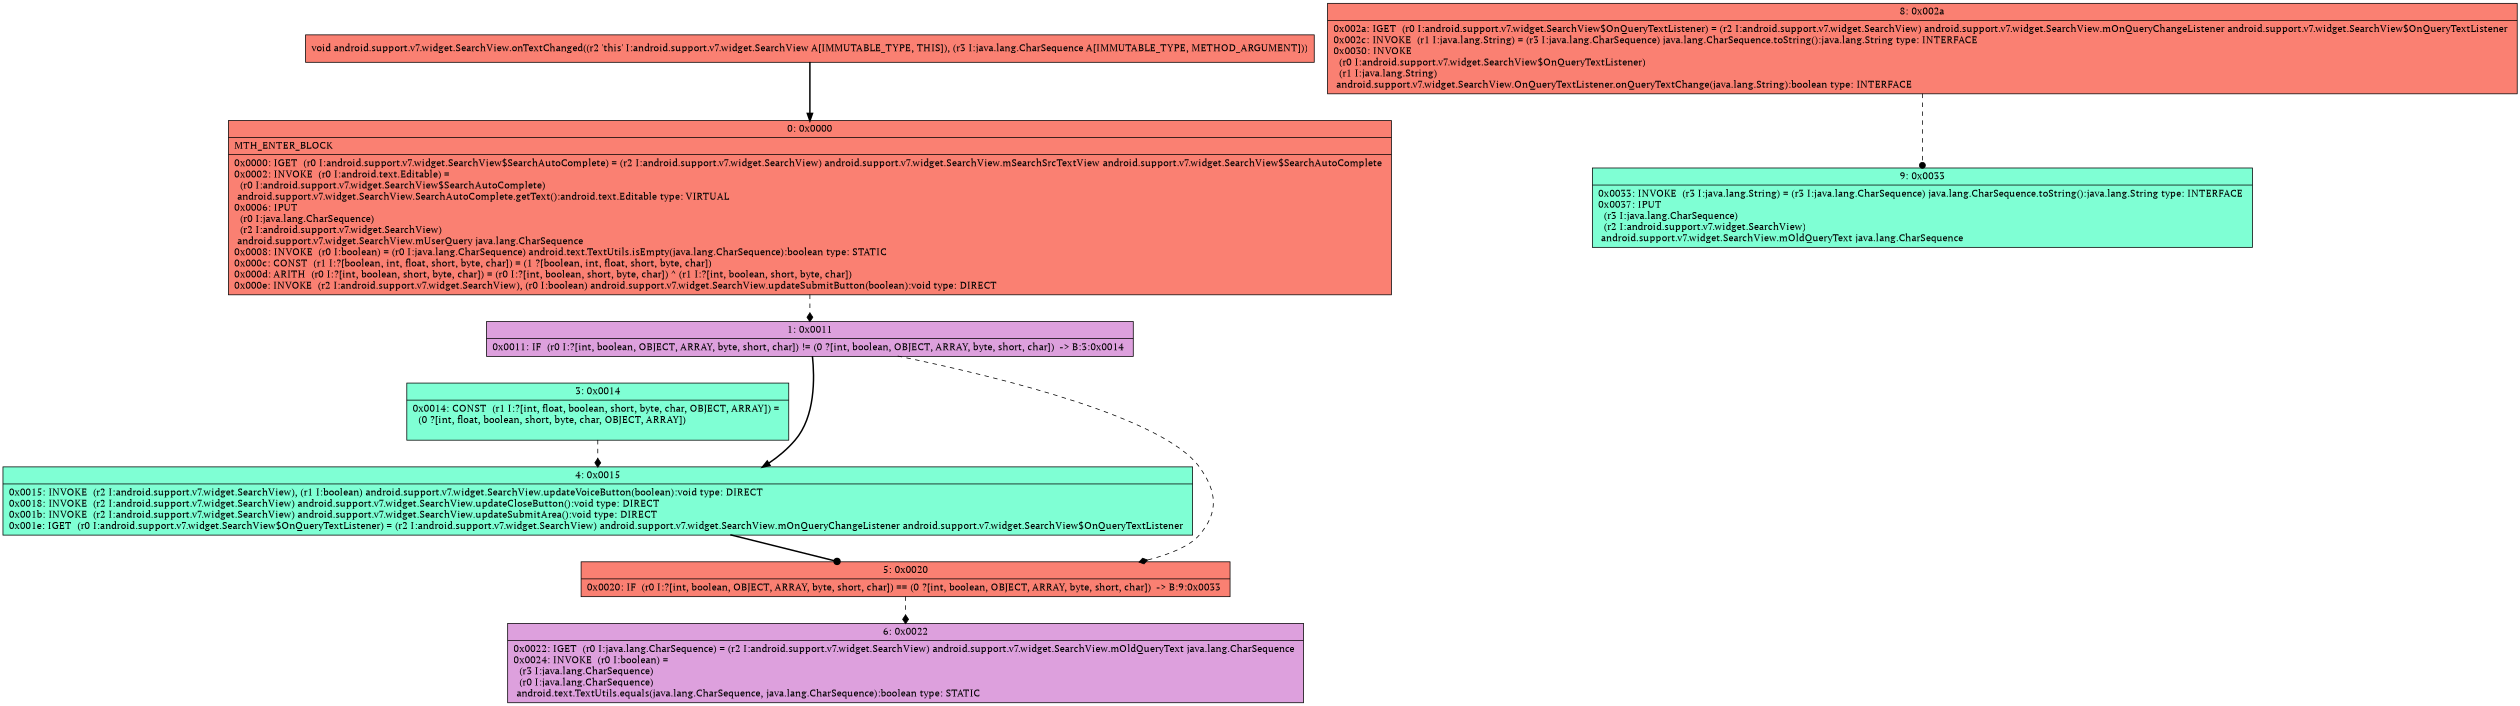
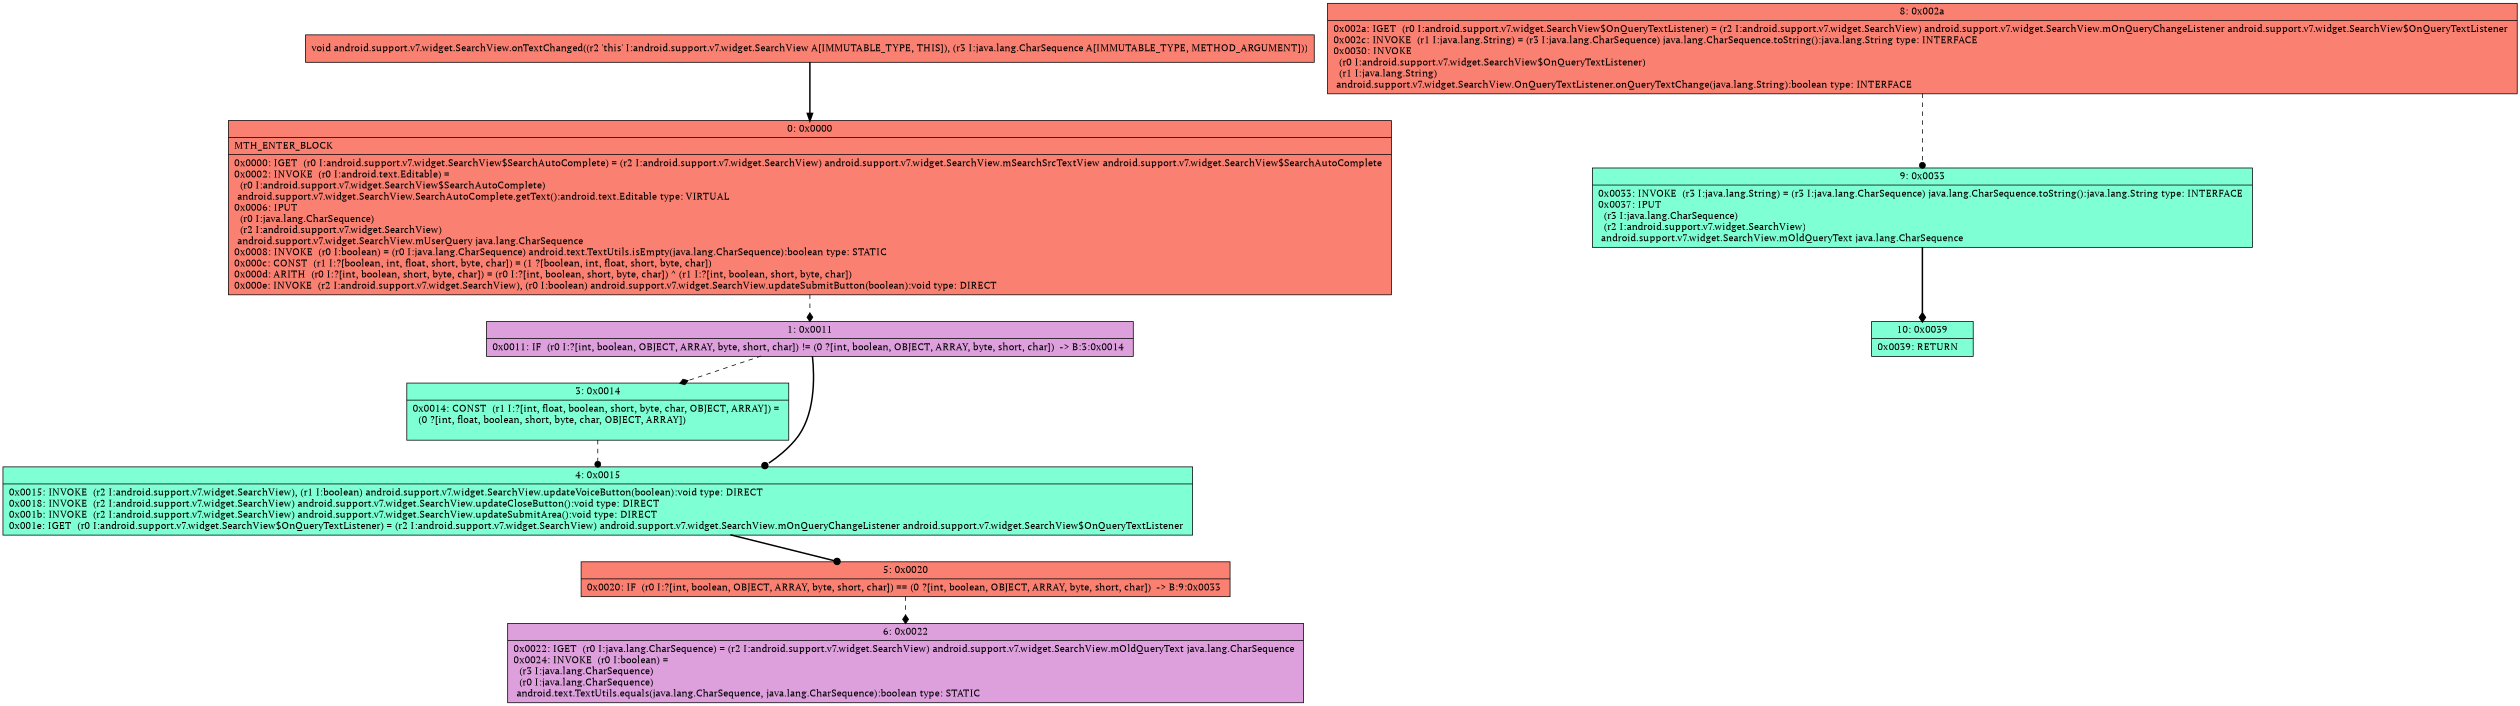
  digraph {
    fontname="PT Serif"
    node [fillcolor=salmon fontname="PT Serif" shape=record style=filled]
    edge [arrowhead=diamond fontname="PT Serif" style=dashed]
    n1 [label="{0\:\ 0x0000|MTH_ENTER_BLOCK\l|0x0000: IGET  (r0 I:android.support.v7.widget.SearchView$SearchAutoComplete) = (r2 I:android.support.v7.widget.SearchView) android.support.v7.widget.SearchView.mSearchSrcTextView android.support.v7.widget.SearchView$SearchAutoComplete \l0x0002: INVOKE  (r0 I:android.text.Editable) = \l  (r0 I:android.support.v7.widget.SearchView$SearchAutoComplete)\l android.support.v7.widget.SearchView.SearchAutoComplete.getText():android.text.Editable type: VIRTUAL \l0x0006: IPUT  \l  (r0 I:java.lang.CharSequence)\l  (r2 I:android.support.v7.widget.SearchView)\l android.support.v7.widget.SearchView.mUserQuery java.lang.CharSequence \l0x0008: INVOKE  (r0 I:boolean) = (r0 I:java.lang.CharSequence) android.text.TextUtils.isEmpty(java.lang.CharSequence):boolean type: STATIC \l0x000c: CONST  (r1 I:?[boolean, int, float, short, byte, char]) = (1 ?[boolean, int, float, short, byte, char]) \l0x000d: ARITH  (r0 I:?[int, boolean, short, byte, char]) = (r0 I:?[int, boolean, short, byte, char]) ^ (r1 I:?[int, boolean, short, byte, char]) \l0x000e: INVOKE  (r2 I:android.support.v7.widget.SearchView), (r0 I:boolean) android.support.v7.widget.SearchView.updateSubmitButton(boolean):void type: DIRECT \l}"]
    n2 [fillcolor=plum label="{1\:\ 0x0011|0x0011: IF  (r0 I:?[int, boolean, OBJECT, ARRAY, byte, short, char]) != (0 ?[int, boolean, OBJECT, ARRAY, byte, short, char])  \-\> B:3:0x0014 \l}"]
    n3 [fillcolor=aquamarine label="{3\:\ 0x0014|0x0014: CONST  (r1 I:?[int, float, boolean, short, byte, char, OBJECT, ARRAY]) = \l  (0 ?[int, float, boolean, short, byte, char, OBJECT, ARRAY])\l \l}"]
    n4 [fillcolor=aquamarine label="{4\:\ 0x0015|0x0015: INVOKE  (r2 I:android.support.v7.widget.SearchView), (r1 I:boolean) android.support.v7.widget.SearchView.updateVoiceButton(boolean):void type: DIRECT \l0x0018: INVOKE  (r2 I:android.support.v7.widget.SearchView) android.support.v7.widget.SearchView.updateCloseButton():void type: DIRECT \l0x001b: INVOKE  (r2 I:android.support.v7.widget.SearchView) android.support.v7.widget.SearchView.updateSubmitArea():void type: DIRECT \l0x001e: IGET  (r0 I:android.support.v7.widget.SearchView$OnQueryTextListener) = (r2 I:android.support.v7.widget.SearchView) android.support.v7.widget.SearchView.mOnQueryChangeListener android.support.v7.widget.SearchView$OnQueryTextListener \l}"]
    n5 [label="{5\:\ 0x0020|0x0020: IF  (r0 I:?[int, boolean, OBJECT, ARRAY, byte, short, char]) == (0 ?[int, boolean, OBJECT, ARRAY, byte, short, char])  \-\> B:9:0x0033 \l}"]
    n6 [fillcolor=plum label="{6\:\ 0x0022|0x0022: IGET  (r0 I:java.lang.CharSequence) = (r2 I:android.support.v7.widget.SearchView) android.support.v7.widget.SearchView.mOldQueryText java.lang.CharSequence \l0x0024: INVOKE  (r0 I:boolean) = \l  (r3 I:java.lang.CharSequence)\l  (r0 I:java.lang.CharSequence)\l android.text.TextUtils.equals(java.lang.CharSequence, java.lang.CharSequence):boolean type: STATIC \l}"]
    n7 [fillcolor=aquamarine label="{9\:\ 0x0033|0x0033: INVOKE  (r3 I:java.lang.String) = (r3 I:java.lang.CharSequence) java.lang.CharSequence.toString():java.lang.String type: INTERFACE \l0x0037: IPUT  \l  (r3 I:java.lang.CharSequence)\l  (r2 I:android.support.v7.widget.SearchView)\l android.support.v7.widget.SearchView.mOldQueryText java.lang.CharSequence \l}"]
+   n8 [fillcolor=aquamarine label="{10\:\ 0x0039|0x0039: RETURN   \l}"]
    n9 [label="{8\:\ 0x002a|0x002a: IGET  (r0 I:android.support.v7.widget.SearchView$OnQueryTextListener) = (r2 I:android.support.v7.widget.SearchView) android.support.v7.widget.SearchView.mOnQueryChangeListener android.support.v7.widget.SearchView$OnQueryTextListener \l0x002c: INVOKE  (r1 I:java.lang.String) = (r3 I:java.lang.CharSequence) java.lang.CharSequence.toString():java.lang.String type: INTERFACE \l0x0030: INVOKE  \l  (r0 I:android.support.v7.widget.SearchView$OnQueryTextListener)\l  (r1 I:java.lang.String)\l android.support.v7.widget.SearchView.OnQueryTextListener.onQueryTextChange(java.lang.String):boolean type: INTERFACE \l}"]
    n10 [label="{void android.support.v7.widget.SearchView.onTextChanged((r2 'this' I:android.support.v7.widget.SearchView A[IMMUTABLE_TYPE, THIS]), (r3 I:java.lang.CharSequence A[IMMUTABLE_TYPE, METHOD_ARGUMENT])) }"]
    n1 -> n2
-   n2 -> n5
-   n2 -> n4 [arrowhead=normal style=bold]
-   n3 -> n4
+   n2 -> n3
+   n2 -> n4 [arrowhead=dot style=bold]
+   n3 -> n4 [arrowhead=dot]
    n4 -> n5 [arrowhead=dot style=bold]
    n5 -> n6
+   n7 -> n8 [style=bold]
    n9 -> n7 [arrowhead=dot]
    n10 -> n1 [arrowhead=normal style=bold]
  }
